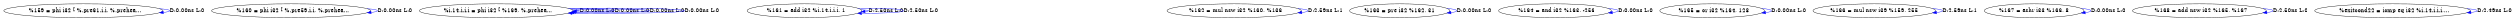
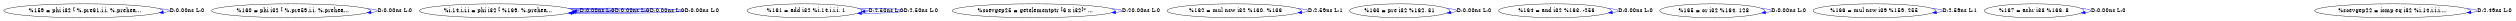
  digraph {
    edge [color=blue]
    n1 [label="  %159 = phi i32 [ %.pre61.i.i, %.prehea..."]
    n2 [label="  %160 = phi i32 [ %.pre59.i.i, %.prehea..."]
    n3 [label="  %i.14.i.i.i = phi i32 [ %169, %.prehea..."]
    n4 [label="  %161 = add i32 %i.14.i.i.i, 1"]
+   n5 [label="  %scevgep25 = getelementptr [6 x i32]* ..."]
    n6 [label="  %162 = mul nsw i32 %160, %136"]
    n7 [label="%163 = pre i32 %162, 31"]
    n8 [label="  %164 = and i32 %163, -256"]
    n9 [label="  %165 = or i32 %164, 128"]
    n10 [label="%166 = mul nsw i39 %159, 255"]
    n11 [label="%167 = ashr i33 %166, 8"]
-   n12 [label="  %168 = add nsw i32 %165, %167"]
-   n13 [label="  %exitcond22 = icmp eq i32 %i.14.i.i.i,..."]
+   n13 [label="%scevgep22 = icmp eq i32 %i.14.i.i.i,..."]
    n1 -> n1 [label="D:0.00ns L:0"]
    n2 -> n2 [label="D:0.00ns L:0"]
    n3 -> n3 [label="D:0.00ns L:0"]
    n3 -> n3 [label="D:0.00ns L:0"]
    n3 -> n3 [label="D:0.00ns L:0"]
    n3 -> n3 [label="D:0.00ns L:0"]
    n4 -> n4 [label="D:2.50ns L:0"]
    n4 -> n4 [label="D:2.50ns L:0"]
+   n5 -> n5 [label="D:20.00ns L:0"]
    n6 -> n6 [label="D:2.59ns L:1"]
    n7 -> n7 [label="D:0.00ns L:0"]
    n8 -> n8 [label="D:0.00ns L:0"]
    n9 -> n9 [label="D:0.00ns L:0"]
    n10 -> n10 [label="D:2.59ns L:1"]
    n11 -> n11 [label="D:0.00ns L:0"]
-   n12 -> n12 [label="D:2.50ns L:0"]
    n13 -> n13 [label="D:2.49ns L:0"]
  }
